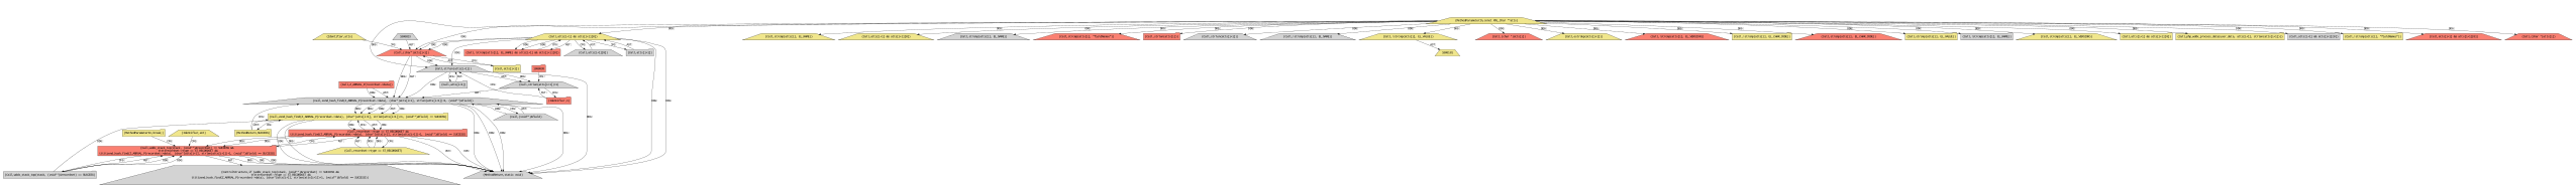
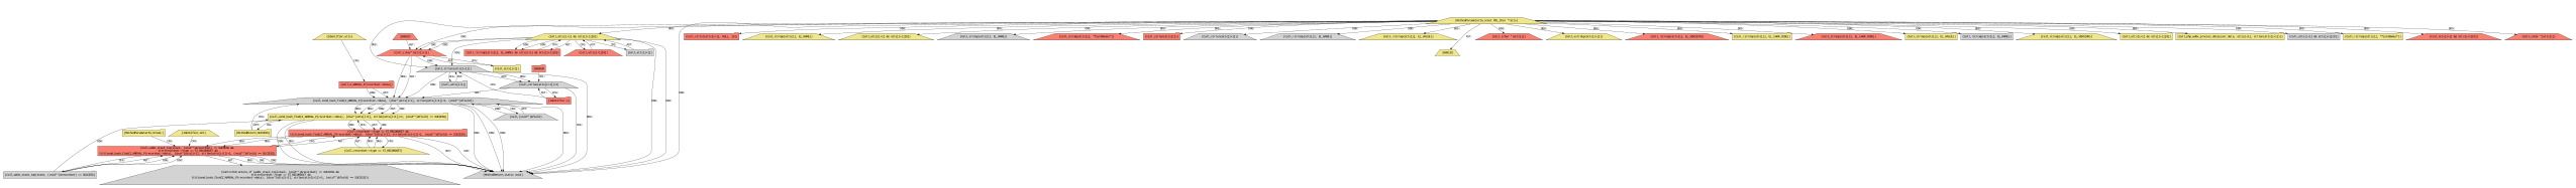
  digraph {
    fontname="Liberation Mono"
    node [fillcolor=khaki fontname="Liberation Mono" shape=trapezium style=filled]
    edge [fontname="Liberation Mono"]
    n1 [fillcolor=lightgrey label="(Call,strlen(atts[i+1]))"]
    n2 [fillcolor=lightgrey label="(Call,zend_hash_find(Z_ARRVAL_P(recordset->data), (char*)atts[i+1], strlen(atts[i+1])+1, (void**)&field))"]
    n3 [fillcolor=lightgrey label="(Call,strlen(atts[i+1])+1)"]
    n4 [fillcolor=lightgrey label="(MethodReturn,static void)"]
    n5 [fillcolor=lightgrey label="(Call,atts[i+1])" shape=folder]
    n6 [label="(Call,zend_hash_find(Z_ARRVAL_P(recordset->data), (char*)atts[i+1], strlen(atts[i+1])+1, (void**)&field) == SUCCESS)" shape=folder]
    n7 [fillcolor=lightgrey label="(Call,(void**)&field)"]
    n8 [fillcolor=salmon label="(Identifier,1)" shape=folder]
    n9 [fillcolor=salmon label="(Call,(char*)atts[i+1])"]
    n10 [label="(Call,atts[i+1])" shape=folder]
    n11 [label="(Call,atts[i+1] && atts[i+1][0])"]
    n12 [fillcolor=salmon label="(Call,!strcmp(atts[i], EL_NAME) && atts[i+1] && atts[i+1][0])" shape=folder]
-   n13 [fillcolor=lightgrey label="(Call,atts[i+1][0])"]
+   n13 [fillcolor=salmon label="(Call,atts[i+1][0])"]
    n14 [fillcolor=lightgrey label="(Call,atts[i+1])" shape=folder]
    n15 [label="(MethodParameterIn,const XML_Char **atts)"]
+   n16 [fillcolor=salmon label="(Call,strtol(atts[i+1], NULL, 16))" shape=folder]
    n17 [label="(Call,strcmp(atts[i], EL_NAME))"]
    n18 [label="(Call,atts[i+1] && atts[i+1][0])"]
    n19 [fillcolor=lightgrey label="(Call,strcmp(atts[i], EL_NAME))"]
    n20 [fillcolor=salmon label="(Call,strcmp(atts[i], \"fieldNames\"))"]
    n21 [fillcolor=salmon label="(Call,strlen(atts[i]))" shape=folder]
    n22 [fillcolor=lightgrey label="(Call,strlen(atts[i+1]))"]
    n23 [fillcolor=lightgrey label="(Call,!strcmp(atts[i], EL_NAME))"]
    n24 [label="(Call,!strcmp(atts[i], EL_VALUE))"]
    n25 [fillcolor=salmon label="(Call,(char *)atts[i])"]
    n26 [label="(Call,estrdup(atts[i+1]))"]
    n27 [fillcolor=salmon label="(Call,!strcmp(atts[i], EL_VERSION))"]
    n28 [label="(Call,!strcmp(atts[i], EL_CHAR_CODE))" shape=folder]
    n29 [fillcolor=salmon label="(Call,strcmp(atts[i], EL_CHAR_CODE))"]
    n30 [label="(Call,strcmp(atts[i], EL_VALUE))" shape=folder]
    n31 [fillcolor=lightgrey label="(Call,!strcmp(atts[i], EL_NAME))" shape=folder]
    n32 [label="(Call,strcmp(atts[i], EL_VERSION))"]
    n33 [label="(Call,atts[i+1] && atts[i+1][0])" shape=folder]
    n34 [label="(Call,php_wddx_process_data(user_data, atts[i+1], strlen(atts[i+1])))" shape=folder]
    n35 [fillcolor=lightgrey label="(Call,atts[i+1] && atts[i+1][0])" shape=folder]
    n36 [label="(Call,!strcmp(atts[i], \"fieldNames\"))" shape=folder]
    n37 [fillcolor=salmon label="(Call,atts[i+1] && atts[i+1][0])"]
    n38 [fillcolor=salmon label="(Call,(char *)atts[i])"]
    1000101
    n40 [fillcolor=salmon label="(Call,recordset->type == ST_RECORDSET &&\n\t\t\t\t\tzend_hash_find(Z_ARRVAL_P(recordset->data), (char*)atts[i+1], strlen(atts[i+1])+1, (void**)&field) == SUCCESS)" shape=folder]
    n41 [label="(MethodReturn,SUCCESS)" shape=folder]
    n42 [fillcolor=salmon label="(Call,wddx_stack_top(stack, (void**)&recordset) == SUCCESS &&\n \t\t\t\t\trecordset->type == ST_RECORDSET &&\n\t\t\t\t\tzend_hash_find(Z_ARRVAL_P(recordset->data), (char*)atts[i+1], strlen(atts[i+1])+1, (void**)&field) == SUCCESS)" shape=folder]
    n43 [label="(Call,recordset->type == ST_RECORDSET)"]
    n44 [fillcolor=lightgrey label="(ControlStructure,if (wddx_stack_top(stack, (void**)&recordset) == SUCCESS &&\n \t\t\t\t\trecordset->type == ST_RECORDSET &&\n\t\t\t\t\tzend_hash_find(Z_ARRVAL_P(recordset->data), (char*)atts[i+1], strlen(atts[i+1])+1, (void**)&field) == SUCCESS))"]
    n45 [fillcolor=lightgrey label="(Call,wddx_stack_top(stack, (void**)&recordset) == SUCCESS)" shape=folder]
    n46 [label="(MethodParameterIn,break;)" shape=folder]
    n47 [label="(Identifier,atts)"]
    n48 [label="(Identifier,ent)"]
    n49 [fillcolor=salmon label="(Call,Z_ARRVAL_P(recordset->data))" shape=folder]
-   1000823 [fillcolor=lightgrey]
+   1000823 [fillcolor=salmon]
    1000838 [fillcolor=salmon shape=folder]
    n1 -> n2 [label="DDG: "]
    n1 -> n3 [label="AST: "]
    n1 -> n3 [label="DDG: "]
    n1 -> n4 [label="DDG: "]
    n1 -> n5 [label="CFG: "]
    n2 -> n4 [label="DDG: "]
    n2 -> n4 [label="DDG: "]
    n2 -> n4 [label="DDG: "]
    n2 -> n4 [label="DDG: "]
    n2 -> n6 [label="AST: "]
    n2 -> n6 [label="DDG: "]
    n2 -> n6 [label="DDG: "]
    n2 -> n6 [label="DDG: "]
    n2 -> n6 [label="DDG: "]
    n2 -> n7 [label="CFG: "]
    n3 -> n2 [label="AST: "]
+   n3 -> n4 [label="DDG: "]
    n3 -> n8 [label="CFG: "]
    n5 -> n1 [label="AST: "]
    n6 -> n4 [label="DDG: "]
    n6 -> n4 [label="DDG: "]
    n6 -> n40 [label="AST: "]
    n6 -> n40 [label="DDG: "]
    n6 -> n40 [label="DDG: "]
    n6 -> n41 [label="CFG: "]
    n7 -> n2 [label="AST: "]
    n7 -> n2 [label="DDG: "]
    n8 -> n1 [label="CFG: "]
    n8 -> n3 [label="AST: "]
    n9 -> n1 [label="DDG: "]
    n9 -> n2 [label="AST: "]
    n9 -> n2 [label="DDG: "]
    n9 -> n10 [label="CFG: "]
    n10 -> n9 [label="AST: "]
    n11 -> n1 [label="DDG: "]
    n11 -> n4 [label="DDG: "]
    n11 -> n4 [label="DDG: "]
    n11 -> n9 [label="DDG: "]
    n11 -> n9 [label="DDG: "]
    n11 -> n12 [label="AST: "]
    n11 -> n12 [label="DDG: "]
    n11 -> n12 [label="DDG: "]
    n11 -> n13 [label="CFG: "]
    n11 -> n14 [label="CFG: "]
    n12 -> n11 [label="CFG: "]
    n13 -> n11 [label="AST: "]
    n14 -> n11 [label="AST: "]
    n15 -> n1 [label="DDG: "]
+   n15 -> n4 [label="DDG: "]
    n15 -> n9 [label="DDG: "]
    n15 -> n11 [label="DDG: "]
+   n15 -> n16 [label="DDG: "]
    n15 -> n17 [label="DDG: "]
    n15 -> n18 [label="DDG: "]
    n15 -> n19 [label="DDG: "]
    n15 -> n20 [label="DDG: "]
    n15 -> n21 [label="DDG: "]
    n15 -> n22 [label="DDG: "]
    n15 -> n23 [label="DDG: "]
    n15 -> n24 [label="DDG: "]
    n15 -> n25 [label="DDG: "]
    n15 -> n26 [label="DDG: "]
    n15 -> n27 [label="DDG: "]
    n15 -> n28 [label="DDG: "]
    n15 -> n29 [label="DDG: "]
    n15 -> n30 [label="DDG: "]
    n15 -> n31 [label="DDG: "]
    n15 -> n32 [label="DDG: "]
    n15 -> n33 [label="DDG: "]
    n15 -> n34 [label="DDG: "]
    n15 -> n35 [label="DDG: "]
    n15 -> n36 [label="DDG: "]
    n15 -> n37 [label="DDG: "]
    n15 -> n38 [label="DDG: "]
-   n24 -> 1000101 [label="AST: "]
+   n15 -> 1000101 [label="AST: "]
    n40 -> n4 [label="DDG: "]
    n40 -> n4 [label="DDG: "]
    n40 -> n6 [label="CFG: "]
    n40 -> n42 [label="AST: "]
    n40 -> n42 [label="DDG: "]
    n40 -> n42 [label="DDG: "]
    n40 -> n43 [label="CFG: "]
    n41 -> n2 [label="CFG: "]
    n41 -> n6 [label="AST: "]
    n42 -> n4 [label="DDG: "]
    n42 -> n4 [label="DDG: "]
    n42 -> n4 [label="DDG: "]
    n42 -> n40 [label="CFG: "]
    n42 -> n44 [label="AST: "]
    n42 -> n45 [label="CFG: "]
    n43 -> n40 [label="AST: "]
    n43 -> n40 [label="DDG: "]
    n43 -> n40 [label="DDG: "]
    n45 -> n6 [label="DDG: "]
    n45 -> n42 [label="AST: "]
    n45 -> n42 [label="DDG: "]
    n45 -> n42 [label="DDG: "]
    n46 -> n42 [label="CFG: "]
-   n47 -> n9 [label="CFG: "]
+   n47 -> n49 [label="CFG: "]
    n48 -> n42 [label="CFG: "]
    n49 -> n2 [label="AST: "]
    n49 -> n2 [label="DDG: "]
    1000823 -> n9 [label="AST: "]
    1000838 -> n3 [label="CFG: "]
  }
